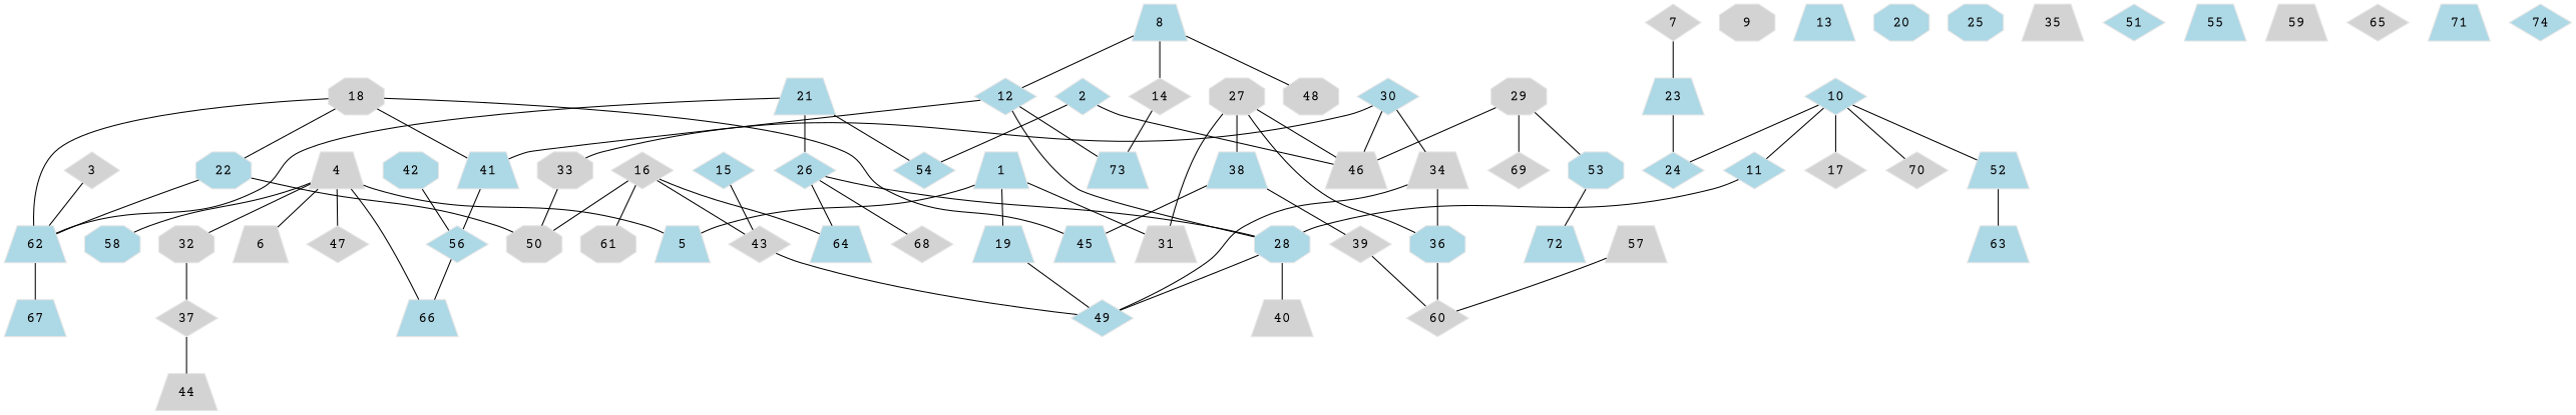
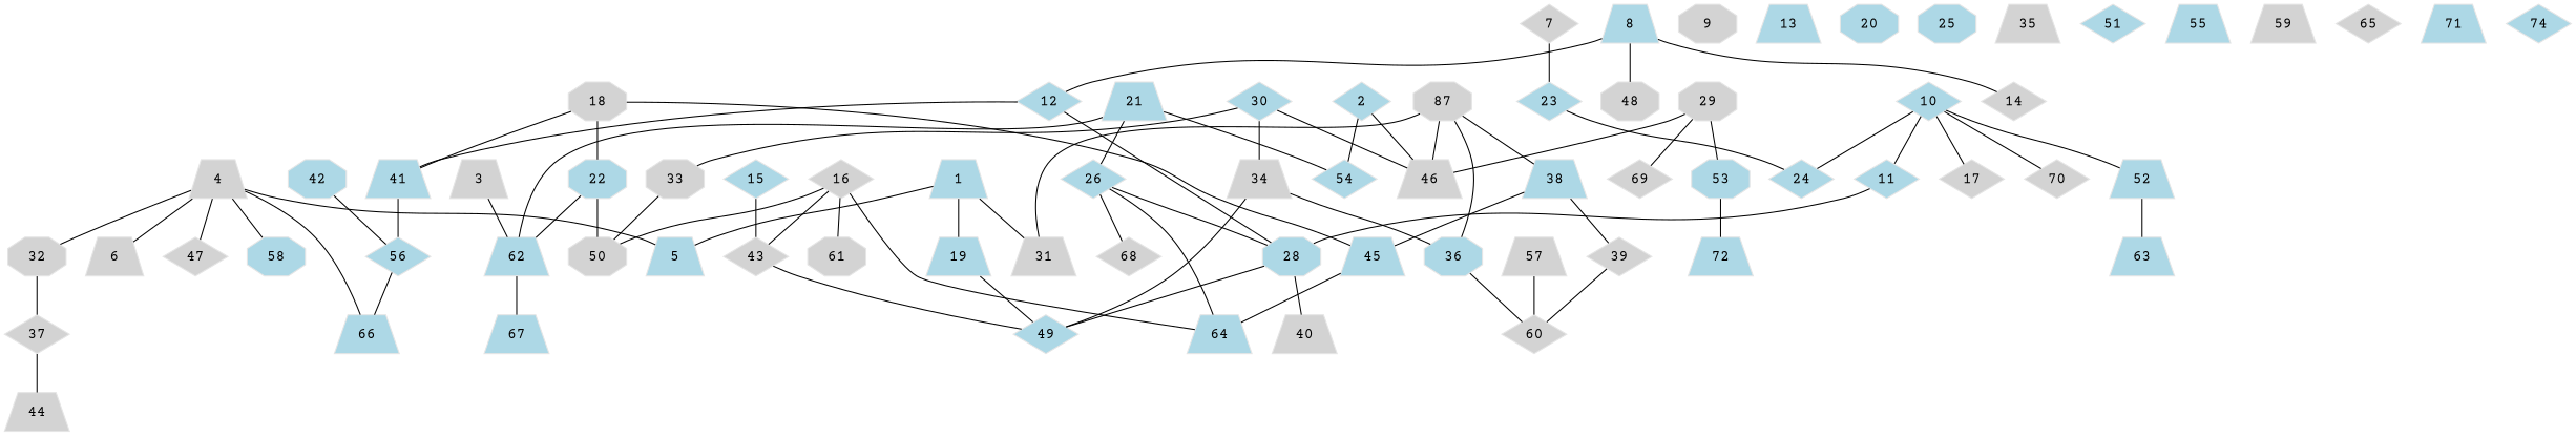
  graph {
    fontname="Courier Prime"
    node [color=gray90 fillcolor=lightblue fontname="Courier Prime" shape=trapezium style=filled]
    edge [fontname="Courier Prime"]
    1
    5
    19
    31 [fillcolor=lightgrey]
    49 [shape=diamond]
    2 [shape=diamond]
    46 [fillcolor=lightgrey]
    54 [shape=diamond]
-   3 [fillcolor=lightgrey shape=diamond]
+   3 [fillcolor=lightgrey]
    62
    67
    4 [fillcolor=lightgrey]
    6 [fillcolor=lightgrey]
    32 [fillcolor=lightgrey shape=octagon]
    47 [fillcolor=lightgrey shape=diamond]
    58 [shape=octagon]
    66
    37 [fillcolor=lightgrey shape=diamond]
    7 [fillcolor=lightgrey shape=diamond]
-   23
+   23 [shape=diamond]
    24 [shape=diamond]
    12 [shape=diamond]
    8
    14 [fillcolor=lightgrey shape=diamond]
    48 [fillcolor=lightgrey shape=octagon]
    28 [shape=octagon]
    41
-   73
    9 [fillcolor=lightgrey shape=octagon]
    10 [shape=diamond]
    11 [shape=diamond]
    17 [fillcolor=lightgrey shape=diamond]
    52
    70 [fillcolor=lightgrey shape=diamond]
    63
    40 [fillcolor=lightgrey]
    56 [shape=diamond]
    13
    15 [shape=diamond]
    43 [fillcolor=lightgrey shape=diamond]
    16 [fillcolor=lightgrey shape=diamond]
    50 [fillcolor=lightgrey shape=octagon]
    61 [fillcolor=lightgrey shape=octagon]
    64
    18 [fillcolor=lightgrey shape=octagon]
    22 [shape=octagon]
    45
    20 [shape=octagon]
    21
    26 [shape=diamond]
    68 [fillcolor=lightgrey shape=diamond]
    25 [shape=octagon]
-   27 [fillcolor=lightgrey shape=octagon]
+   27 [fillcolor=lightgrey shape=octagon label=87]
    36 [shape=octagon]
    38
    60 [fillcolor=lightgrey shape=diamond]
    39 [fillcolor=lightgrey shape=diamond]
    29 [fillcolor=lightgrey shape=octagon]
    53 [shape=octagon]
    69 [fillcolor=lightgrey shape=diamond]
    72
    30 [shape=diamond]
    33 [fillcolor=lightgrey shape=octagon]
    34 [fillcolor=lightgrey]
    44 [fillcolor=lightgrey]
    35 [fillcolor=lightgrey]
    42 [shape=octagon]
    51 [shape=diamond]
    55
    57 [fillcolor=lightgrey]
    59 [fillcolor=lightgrey]
    65 [fillcolor=lightgrey shape=diamond]
    71
    74 [shape=diamond]
    1 -- 5
    1 -- 19
    1 -- 31
    19 -- 49
    2 -- 46
    2 -- 54
    3 -- 62
    62 -- 67
    4 -- 5
    4 -- 6
    4 -- 32
    4 -- 47
    4 -- 58
    4 -- 66
    32 -- 37
    37 -- 44
    7 -- 23
    23 -- 24
    12 -- 28
    12 -- 41
-   12 -- 73
    8 -- 12
    8 -- 14
    8 -- 48
-   14 -- 73
    28 -- 49
    28 -- 40
    41 -- 56
    10 -- 24
    10 -- 11
    10 -- 17
    10 -- 52
    10 -- 70
    11 -- 28
    52 -- 63
    56 -- 66
    15 -- 43
    43 -- 49
    16 -- 43
    16 -- 50
    16 -- 61
    16 -- 64
-   18 -- 62
    18 -- 41
    18 -- 22
    18 -- 45
    22 -- 62
    22 -- 50
+   45 -- 64
    21 -- 54
    21 -- 62
    21 -- 26
    26 -- 28
    26 -- 64
    26 -- 68
    27 -- 31
    27 -- 46
    27 -- 36
    27 -- 38
    36 -- 60
    38 -- 45
    38 -- 39
    39 -- 60
    29 -- 46
    29 -- 53
    29 -- 69
    53 -- 72
    30 -- 46
    30 -- 33
    30 -- 34
    33 -- 50
    34 -- 49
    34 -- 36
    42 -- 56
    57 -- 60
  }
